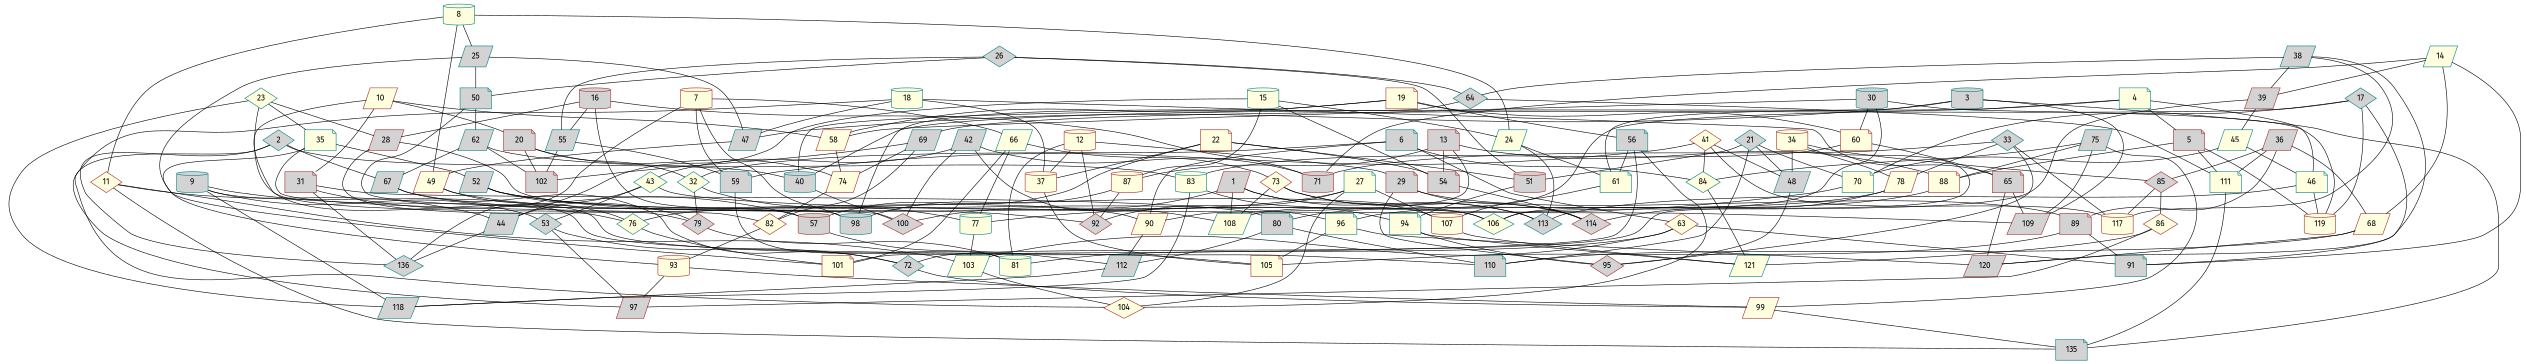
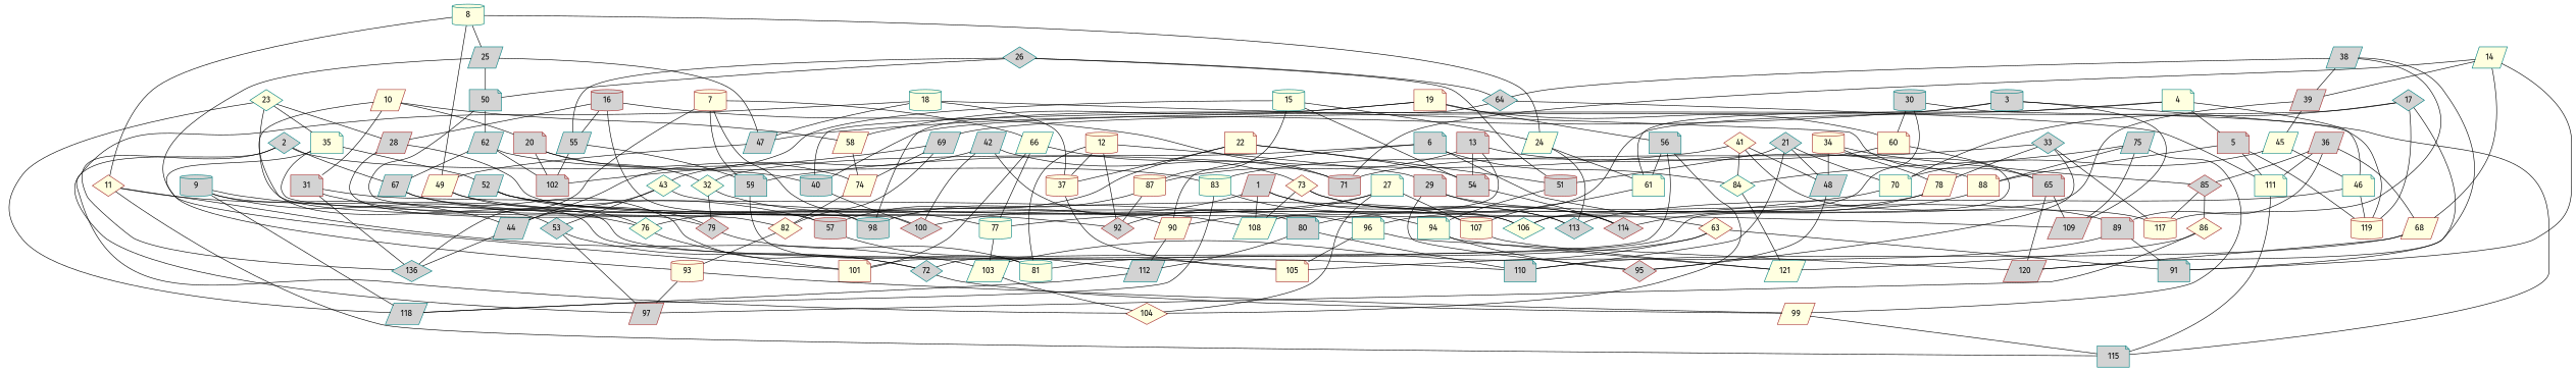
  graph {
    fontname="Fira Sans"
    node [color=teal fillcolor=lightgrey fontname="Fira Sans" shape=parallelogram style=filled]
    edge [fontname="Fira Sans"]
    1 [color=brown]
    100 [color=brown shape=diamond]
    107 [color=brown fillcolor=lightyellow shape=cylinder]
    108 [fillcolor=lightyellow]
    113 [shape=diamond]
    121 [fillcolor=lightyellow]
    2 [shape=diamond]
    40 [shape=cylinder]
    67
    97 [color=brown]
    n11 [label=136 shape=diamond]
    90 [color=brown fillcolor=lightyellow]
    72 [shape=diamond]
    3 [shape=cylinder]
    47
    61 [fillcolor=lightyellow shape=note]
    109 [color=brown]
-   115 [shape=note label=135]
+   115 [shape=note]
    49 [color=brown fillcolor=lightyellow]
    4 [fillcolor=lightyellow shape=note]
    5 [color=brown shape=note]
    46 [fillcolor=lightyellow shape=note]
    88 [color=brown fillcolor=lightyellow shape=note]
    111 [fillcolor=lightyellow shape=note]
    119 [color=brown fillcolor=lightyellow shape=cylinder]
    96 [fillcolor=lightyellow shape=note]
    6 [shape=note]
    32 [fillcolor=lightyellow shape=diamond]
    63 [color=brown fillcolor=lightyellow shape=diamond]
    84 [fillcolor=lightyellow shape=diamond]
    79 [color=brown shape=diamond]
    77 [fillcolor=lightyellow shape=cylinder]
    103 [fillcolor=lightyellow]
    81 [fillcolor=lightyellow shape=cylinder]
    91 [shape=note]
    112
    7 [color=brown fillcolor=lightyellow shape=cylinder]
    59 [shape=note]
    66 [fillcolor=lightyellow]
    98 [shape=cylinder]
    101 [color=brown fillcolor=lightyellow shape=note]
    73 [color=brown fillcolor=lightyellow shape=diamond]
    8 [fillcolor=lightyellow shape=cylinder]
    11 [color=brown fillcolor=lightyellow shape=diamond]
    24 [fillcolor=lightyellow]
    25
    44
    50 [shape=note]
    76 [fillcolor=lightyellow shape=diamond]
    92 [color=brown shape=diamond]
    9 [shape=cylinder]
    53 [shape=diamond]
    105 [color=brown fillcolor=lightyellow shape=note]
    118
    10 [color=brown fillcolor=lightyellow]
    20 [color=brown shape=note]
    31 [color=brown shape=note]
    58 [color=brown fillcolor=lightyellow]
    110 [shape=note]
    74 [color=brown fillcolor=lightyellow]
    102 [color=brown shape=note]
    57 [color=brown shape=cylinder]
    80 [shape=note]
    104 [color=brown fillcolor=lightyellow shape=diamond]
    12 [color=brown fillcolor=lightyellow shape=cylinder]
    29 [color=brown shape=note]
    37 [color=brown fillcolor=lightyellow shape=cylinder]
    89 [color=brown shape=note]
    95 [color=brown shape=diamond]
    114 [color=brown shape=diamond]
    13 [color=brown shape=note]
    54 [color=brown shape=note]
    87 [color=brown fillcolor=lightyellow shape=cylinder]
    14 [fillcolor=lightyellow]
    39 [color=brown]
    68 [color=brown fillcolor=lightyellow]
    71 [color=brown shape=cylinder]
    106 [fillcolor=lightyellow shape=diamond]
    45 [fillcolor=lightyellow]
    120 [color=brown]
    15 [fillcolor=lightyellow shape=cylinder]
    16 [color=brown shape=cylinder]
    28 [color=brown]
    55
    17 [shape=diamond]
    69
    70 [fillcolor=lightyellow shape=note]
    82 [color=brown fillcolor=lightyellow shape=diamond]
    18 [fillcolor=lightyellow shape=cylinder]
    65 [color=brown shape=note]
    19 [color=brown fillcolor=lightyellow shape=note]
    56 [shape=note]
    60 [color=brown fillcolor=lightyellow shape=note]
    83 [fillcolor=lightyellow shape=cylinder]
    21 [shape=diamond]
    48
    51 [color=brown shape=cylinder]
    94 [fillcolor=lightyellow shape=note]
    22 [color=brown fillcolor=lightyellow shape=note]
    23 [fillcolor=lightyellow shape=diamond]
    35 [fillcolor=lightyellow shape=note]
    52
    93 [color=brown fillcolor=lightyellow shape=cylinder]
    62
    26 [shape=diamond]
    64 [shape=diamond]
    27 [fillcolor=lightyellow shape=note]
    30 [shape=cylinder]
    33 [shape=diamond]
    78 [color=brown fillcolor=lightyellow]
    117 [color=brown fillcolor=lightyellow shape=cylinder]
    34 [color=brown fillcolor=lightyellow shape=cylinder]
    85 [color=brown shape=diamond]
    99 [color=brown fillcolor=lightyellow]
    86 [color=brown fillcolor=lightyellow shape=diamond]
    36 [color=brown]
    38
    41 [color=brown fillcolor=lightyellow shape=diamond]
    42
    43 [fillcolor=lightyellow shape=diamond]
    75
    1 -- 100
    1 -- 107
    1 -- 108
    1 -- 113
    107 -- 121
    2 -- 40
    2 -- 67
    2 -- 97
    2 -- n11
    40 -- 100
    67 -- 90
    67 -- 72
    90 -- 112
    72 -- 99
    3 -- 47
    3 -- 61
    3 -- 109
    3 -- 115
    47 -- 49
    61 -- 107
    49 -- 76
    49 -- 92
    4 -- 108
    4 -- 40
    4 -- 5
    4 -- 46
    5 -- 88
    5 -- 111
    5 -- 119
    46 -- 113
    46 -- 119
    88 -- 96
    111 -- 115
    96 -- 105
    96 -- 120
    6 -- 90
    6 -- 32
    6 -- 63
    6 -- 84
    32 -- 79
    32 -- 77
    63 -- 103
    63 -- 81
    63 -- 91
    84 -- 121
    79 -- 81
    77 -- 103
    103 -- 104
    112 -- 118
    7 -- n11
    7 -- 59
    7 -- 66
    7 -- 98
    59 -- 81
    66 -- 77
    66 -- 101
    66 -- 73
    73 -- 108
    73 -- 113
    73 -- 114
    8 -- 49
    8 -- 11
    8 -- 24
    8 -- 25
    11 -- 115
    11 -- 103
    11 -- 44
    24 -- 113
    24 -- 61
    25 -- 47
    25 -- 101
    25 -- 50
    44 -- n11
    50 -- 100
    50 -- 62
    76 -- 101
    9 -- 76
    9 -- 53
    9 -- 105
    9 -- 118
    53 -- 97
    53 -- 72
    10 -- 20
    10 -- 31
    10 -- 58
    10 -- 110
    20 -- 32
    20 -- 74
    20 -- 102
    31 -- n11
    31 -- 57
    31 -- 80
    58 -- 74
    74 -- 82
    57 -- 112
    80 -- 112
    80 -- 110
    12 -- 81
    12 -- 92
    12 -- 29
    12 -- 37
    29 -- 89
    29 -- 95
    29 -- 114
    37 -- 105
    89 -- 91
    89 -- 105
    13 -- 90
    13 -- 88
    13 -- 54
    13 -- 87
    54 -- 114
    87 -- 98
    87 -- 92
    14 -- 91
    14 -- 39
    14 -- 68
    14 -- 71
    39 -- 106
    39 -- 45
    68 -- 110
    68 -- 120
    45 -- 46
    45 -- 70
    15 -- 24
    15 -- 44
    15 -- 54
    15 -- 87
    16 -- 57
    16 -- 71
    16 -- 28
    16 -- 55
    28 -- 98
    28 -- 106
    55 -- 59
    55 -- 102
    17 -- 119
    17 -- 91
    17 -- 69
    17 -- 70
    69 -- 74
    69 -- 102
    69 -- 82
    70 -- 77
    82 -- 93
    18 -- 47
    18 -- 104
    18 -- 37
    18 -- 65
    65 -- 109
    65 -- 120
    19 -- 40
    19 -- 58
    19 -- 56
    19 -- 60
    56 -- 61
    56 -- 101
    56 -- 104
    60 -- 65
    60 -- 83
    83 -- 118
    83 -- 94
    21 -- 110
    21 -- 70
    21 -- 48
    21 -- 51
    48 -- 95
    51 -- 94
    94 -- 121
    94 -- 95
    22 -- 57
    22 -- 37
    22 -- 54
    22 -- 51
    23 -- 79
    23 -- 118
    23 -- 28
    23 -- 35
    35 -- 82
    35 -- 52
    35 -- 93
    52 -- 96
    52 -- 79
    52 -- 106
    93 -- 97
    93 -- 99
    62 -- 67
    62 -- 102
    62 -- 83
    26 -- 50
    26 -- 55
    26 -- 51
    26 -- 64
    64 -- 111
    64 -- 98
    27 -- 107
    27 -- 76
    27 -- 92
    27 -- 104
    30 -- 119
-   30 -- 58
    30 -- 106
    30 -- 60
    33 -- 95
    33 -- 71
    33 -- 78
    33 -- 117
    78 -- 80
    78 -- 114
    34 -- 72
    34 -- 48
    34 -- 78
    34 -- 85
    85 -- 117
    85 -- 86
    99 -- 115
    86 -- 121
    86 -- 97
    36 -- 111
    36 -- 89
    36 -- 68
    36 -- 85
    38 -- 39
    38 -- 120
    38 -- 64
    38 -- 117
    41 -- 84
    41 -- 59
    41 -- 48
    41 -- 117
    42 -- 100
    42 -- 108
    42 -- 71
    42 -- 43
    43 -- 109
    43 -- 44
    43 -- 53
    75 -- 109
    75 -- 88
    75 -- 84
    75 -- 99
  }
